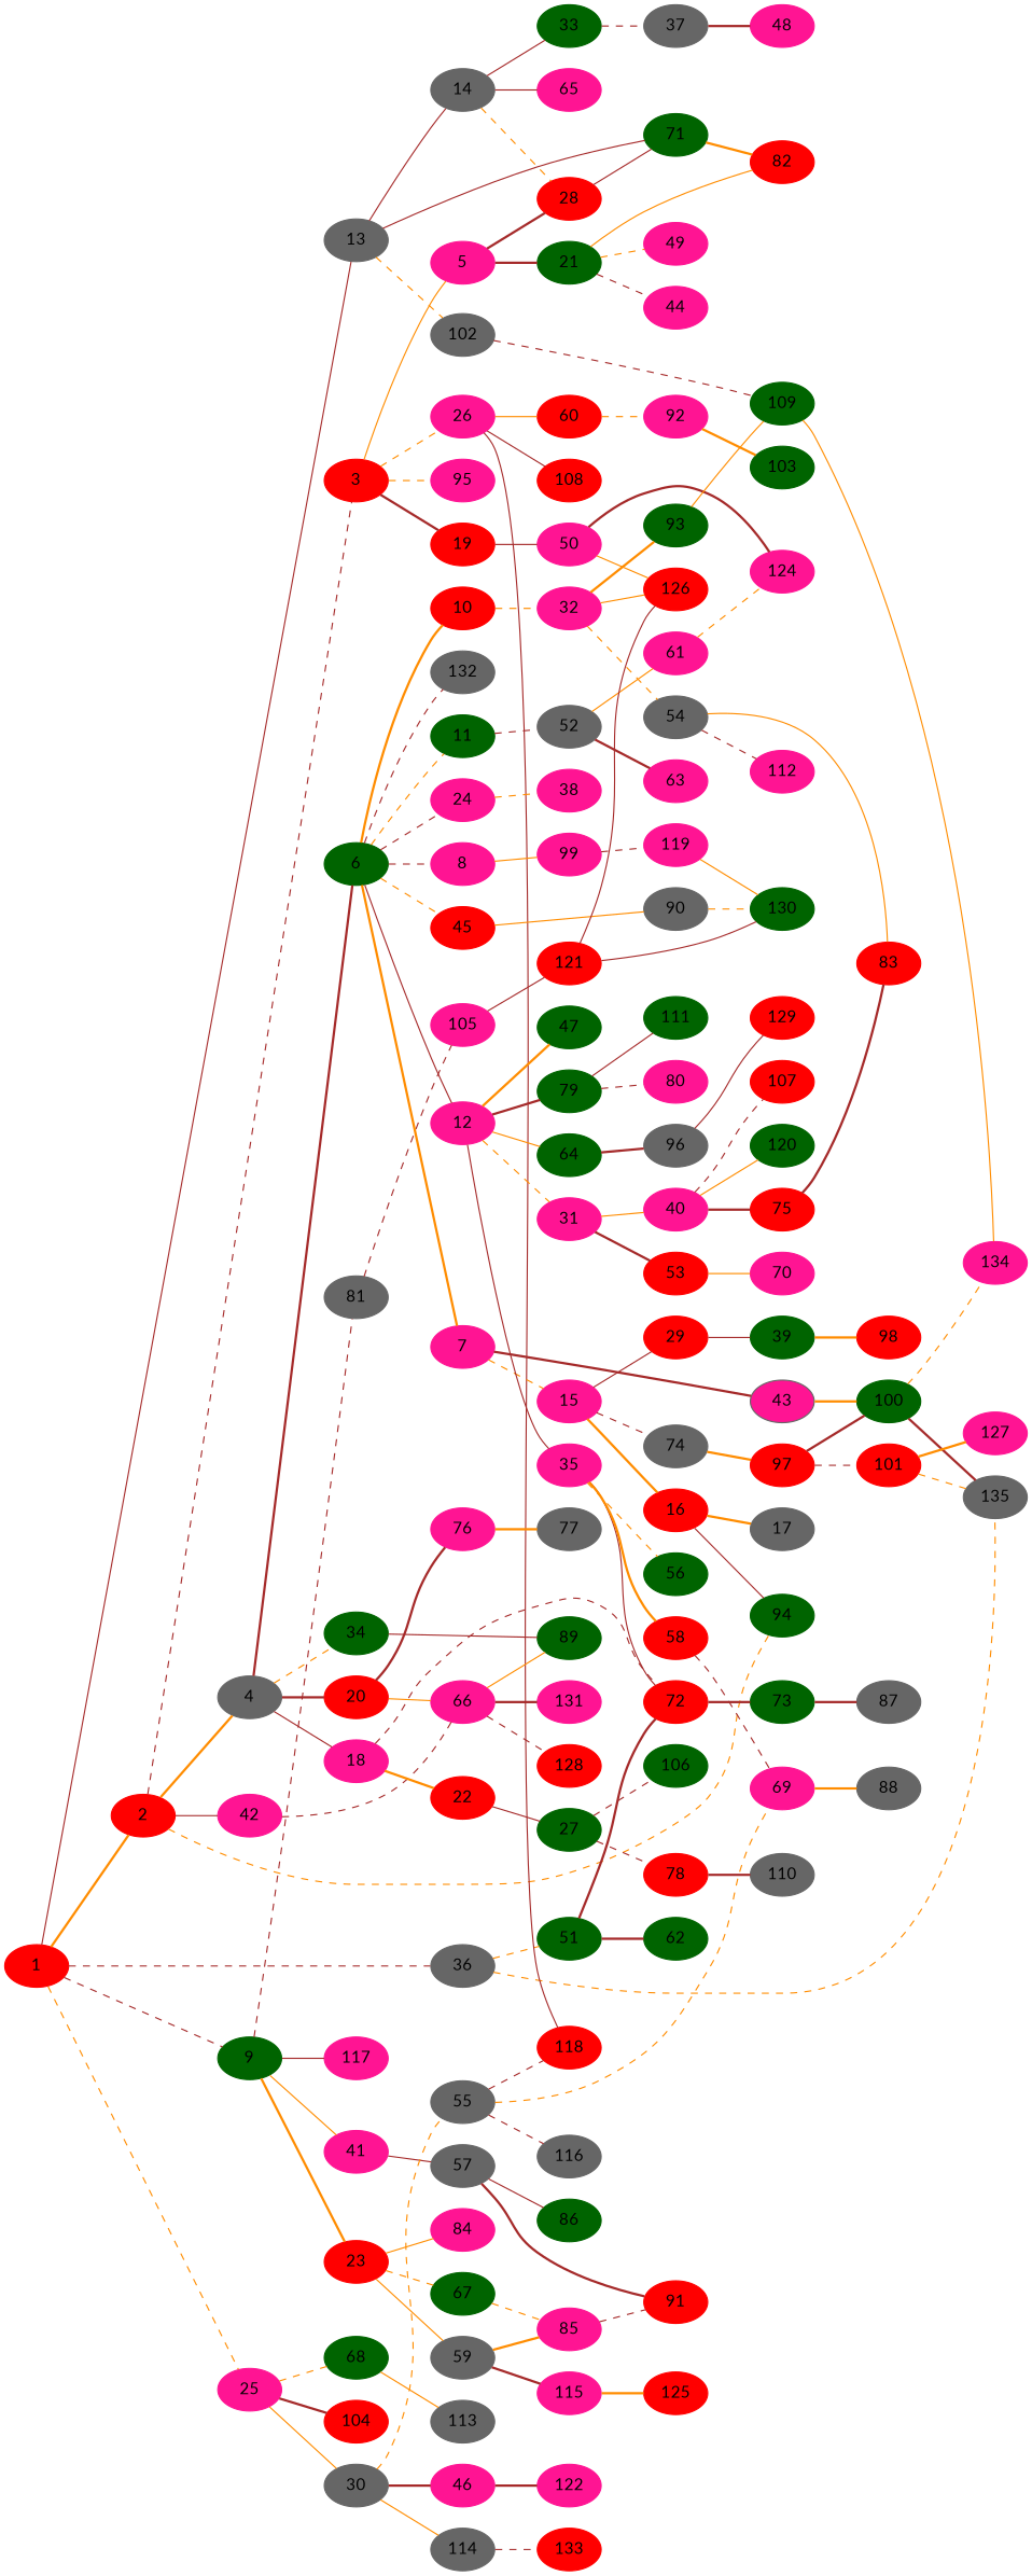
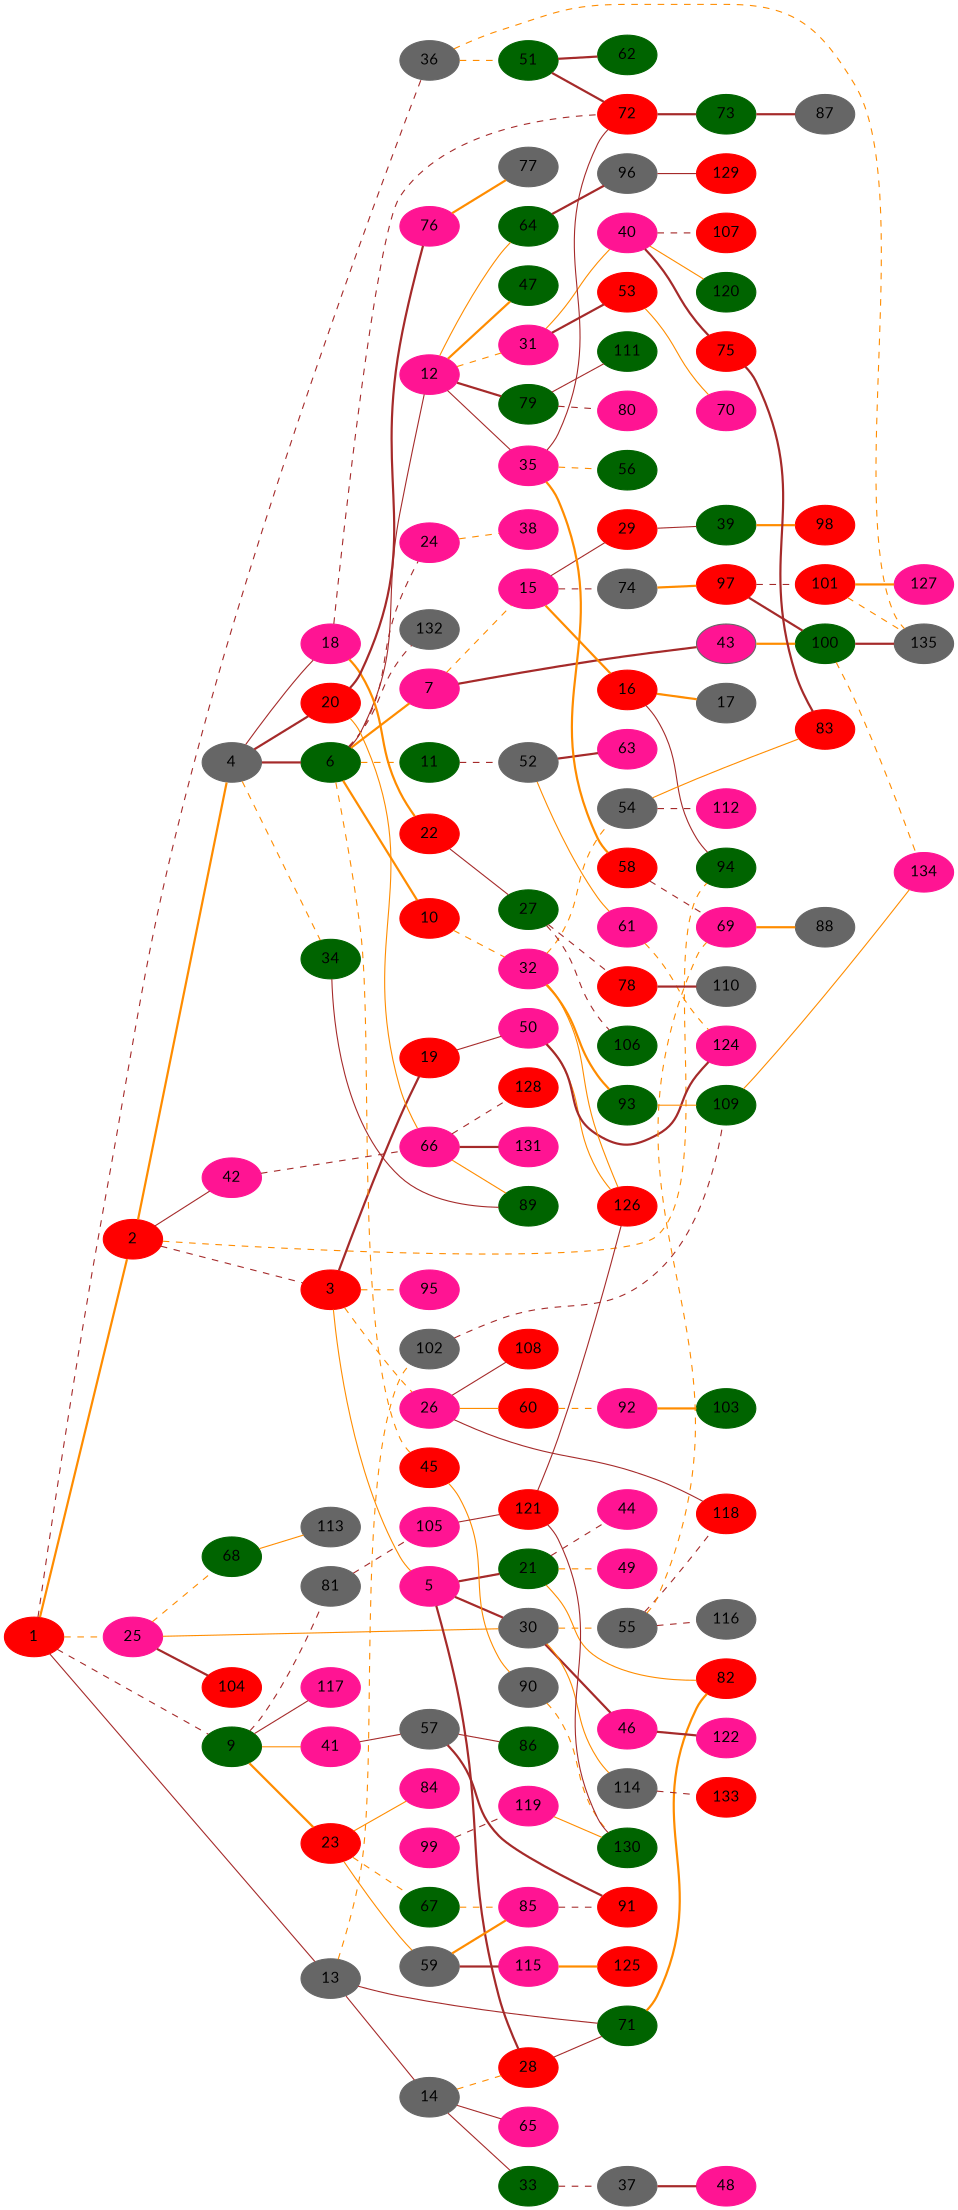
  graph {
    fontname=Lato
    rankdir=LR
    node [color=deeppink fontname=Lato style=filled]
    edge [color=brown fontname=Lato style=dashed]
    1 [color=red]
    2 [color=red]
    9 [color=darkgreen]
    13 [color=gray40]
    25
    36 [color=gray40]
    3 [color=red]
    4 [color=gray40]
    42
    94 [color=darkgreen]
    23 [color=red]
    41
    81 [color=gray40]
    117
    14 [color=gray40]
    71 [color=darkgreen]
    102 [color=gray40]
    30 [color=gray40]
    68 [color=darkgreen]
    104 [color=red]
    51 [color=darkgreen]
    135 [color=gray40]
    5
    19 [color=red]
    26
    95
    6 [color=darkgreen]
    18
    20 [color=red]
    34 [color=darkgreen]
    66
    21 [color=darkgreen]
    28 [color=red]
    50
    60 [color=red]
    108 [color=red]
    118 [color=red]
    7
-   8
    10 [color=red]
    11 [color=darkgreen]
    12
    24
    45 [color=red]
    132 [color=gray40]
    22 [color=red]
    72 [color=red]
    76
    89 [color=darkgreen]
    44
    49
    82 [color=red]
    46
    55 [color=gray40]
    114 [color=gray40]
    15
    43 [color=gray40 fillcolor=deeppink]
    99
    32
    52 [color=gray40]
    31
    35
    47 [color=darkgreen]
    64 [color=darkgreen]
    79 [color=darkgreen]
    38
    90 [color=gray40]
    16 [color=red]
    29 [color=red]
    74 [color=gray40]
    100 [color=darkgreen]
    119
    59 [color=gray40]
    67 [color=darkgreen]
    84
    57 [color=gray40]
    105
    54 [color=gray40]
    93 [color=darkgreen]
    126 [color=red]
    61
    63
    40
    53 [color=red]
    56 [color=darkgreen]
    58 [color=red]
    96 [color=gray40]
    80
    111 [color=darkgreen]
    33 [color=darkgreen]
    65
    109 [color=darkgreen]
    37 [color=gray40]
    17 [color=gray40]
    39 [color=darkgreen]
    97 [color=red]
    27 [color=darkgreen]
    73 [color=darkgreen]
    124
    128 [color=red]
    131
    77 [color=gray40]
    78 [color=red]
    106 [color=darkgreen]
    85
    115
    113 [color=gray40]
    92
    110 [color=gray40]
    98 [color=red]
    122
    69
    116 [color=gray40]
    133 [color=red]
    75 [color=red]
    107 [color=red]
    120 [color=darkgreen]
    70
    83 [color=red]
    112
    48
    62 [color=darkgreen]
    86 [color=darkgreen]
    91 [color=red]
    134
    130 [color=darkgreen]
    88 [color=gray40]
    125 [color=red]
    103 [color=darkgreen]
    129 [color=red]
    87 [color=gray40]
    101 [color=red]
    121 [color=red]
    127
    1 -- 2 [color=darkorange style=bold]
    1 -- 9
    1 -- 13 [style=solid]
    1 -- 25 [color=darkorange]
    1 -- 36
    2 -- 3
    2 -- 4 [color=darkorange style=bold]
    2 -- 42 [style=solid]
    2 -- 94 [color=darkorange]
    9 -- 23 [color=darkorange style=bold]
    9 -- 41 [color=darkorange style=solid]
    9 -- 81
    9 -- 117 [style=solid]
    13 -- 14 [style=solid]
    13 -- 71 [style=solid]
    13 -- 102 [color=darkorange]
    25 -- 30 [color=darkorange style=solid]
    25 -- 68 [color=darkorange]
    25 -- 104 [style=bold]
    36 -- 51 [color=darkorange]
    36 -- 135 [color=darkorange]
    3 -- 5 [color=darkorange style=solid]
    3 -- 19 [style=bold]
    3 -- 26 [color=darkorange]
    3 -- 95 [color=darkorange]
    4 -- 6 [style=bold]
    4 -- 18 [style=solid]
    4 -- 20 [style=bold]
    4 -- 34 [color=darkorange]
    42 -- 66
    23 -- 59 [color=darkorange style=solid]
    23 -- 67 [color=darkorange]
    23 -- 84 [color=darkorange style=solid]
    41 -- 57 [style=solid]
    81 -- 105
    14 -- 28 [color=darkorange]
    14 -- 33 [style=solid]
    14 -- 65 [style=solid]
    71 -- 82 [color=darkorange style=bold]
    102 -- 109
    30 -- 46 [style=bold]
    30 -- 55 [color=darkorange]
    30 -- 114 [color=darkorange style=solid]
    68 -- 113 [color=darkorange style=solid]
    51 -- 72 [style=bold]
    51 -- 62 [style=bold]
+   5 -- 30 [style=bold]
    5 -- 21 [style=bold]
    5 -- 28 [style=bold]
    19 -- 50 [style=solid]
    26 -- 60 [color=darkorange style=solid]
    26 -- 108 [style=solid]
    26 -- 118 [style=solid]
    6 -- 7 [color=darkorange style=bold]
-   6 -- 8
    6 -- 10 [color=darkorange style=bold]
    6 -- 11 [color=darkorange]
    6 -- 12 [style=solid]
    6 -- 24
    6 -- 45 [color=darkorange]
    6 -- 132
    18 -- 22 [color=darkorange style=bold]
    18 -- 72
    20 -- 66 [color=darkorange style=solid]
    20 -- 76 [style=bold]
    34 -- 89 [style=solid]
    66 -- 89 [color=darkorange style=solid]
    66 -- 128
    66 -- 131 [style=bold]
    21 -- 44
    21 -- 49 [color=darkorange]
    21 -- 82 [color=darkorange style=solid]
    28 -- 71 [style=solid]
    50 -- 126 [color=darkorange style=solid]
    50 -- 124 [style=bold]
    60 -- 92 [color=darkorange]
    7 -- 15 [color=darkorange]
    7 -- 43 [style=bold]
-   8 -- 99 [color=darkorange style=solid]
    10 -- 32 [color=darkorange]
    11 -- 52
    12 -- 31 [color=darkorange]
    12 -- 35 [style=solid]
    12 -- 47 [color=darkorange style=bold]
    12 -- 64 [color=darkorange style=solid]
    12 -- 79 [style=bold]
    24 -- 38 [color=darkorange]
    45 -- 90 [color=darkorange style=solid]
    22 -- 27 [style=solid]
    72 -- 73 [style=bold]
    76 -- 77 [color=darkorange style=bold]
    46 -- 122 [style=bold]
    55 -- 118
    55 -- 69 [color=darkorange]
    55 -- 116
    114 -- 133
    15 -- 16 [color=darkorange style=bold]
    15 -- 29 [style=solid]
    15 -- 74
    43 -- 100 [color=darkorange style=bold]
    99 -- 119
    32 -- 54 [color=darkorange]
    32 -- 93 [color=darkorange style=bold]
    32 -- 126 [color=darkorange style=solid]
    52 -- 61 [color=darkorange style=solid]
    52 -- 63 [style=bold]
    31 -- 40 [color=darkorange style=solid]
    31 -- 53 [style=bold]
    35 -- 72 [style=solid]
    35 -- 56 [color=darkorange]
    35 -- 58 [color=darkorange style=bold]
    64 -- 96 [style=bold]
    79 -- 80
    79 -- 111 [style=solid]
    90 -- 130 [color=darkorange]
    16 -- 94 [style=solid]
    16 -- 17 [color=darkorange style=bold]
    29 -- 39 [style=solid]
    74 -- 97 [color=darkorange style=bold]
    100 -- 135 [style=bold]
    100 -- 134 [color=darkorange]
    119 -- 130 [color=darkorange style=solid]
    59 -- 85 [color=darkorange style=bold]
    59 -- 115 [style=bold]
    67 -- 85 [color=darkorange]
    57 -- 86 [style=solid]
    57 -- 91 [style=bold]
    105 -- 121 [style=solid]
    54 -- 83 [color=darkorange style=solid]
    54 -- 112
    93 -- 109 [color=darkorange style=solid]
    61 -- 124 [color=darkorange]
    40 -- 75 [style=bold]
    40 -- 107
    40 -- 120 [color=darkorange style=solid]
    53 -- 70 [color=darkorange style=solid]
    58 -- 69
    96 -- 129 [style=solid]
    33 -- 37
    109 -- 134 [color=darkorange style=solid]
    37 -- 48 [style=bold]
    39 -- 98 [color=darkorange style=bold]
    97 -- 100 [style=bold]
    97 -- 101
    27 -- 78
    27 -- 106
    73 -- 87 [style=bold]
    78 -- 110 [style=bold]
    85 -- 91
    115 -- 125 [color=darkorange style=bold]
    92 -- 103 [color=darkorange style=bold]
    69 -- 88 [color=darkorange style=bold]
    75 -- 83 [style=bold]
    101 -- 135 [color=darkorange]
    101 -- 127 [color=darkorange style=bold]
    121 -- 126 [style=solid]
    121 -- 130 [style=solid]
  }
